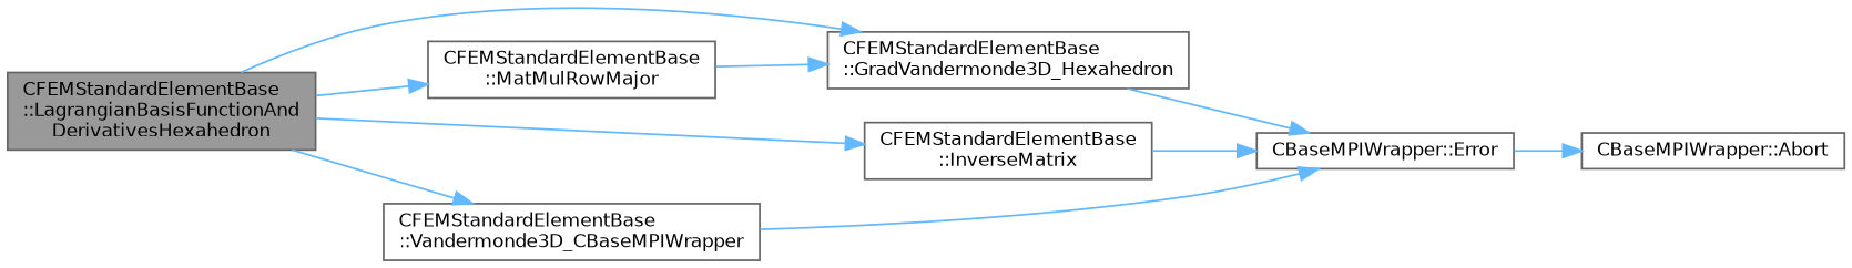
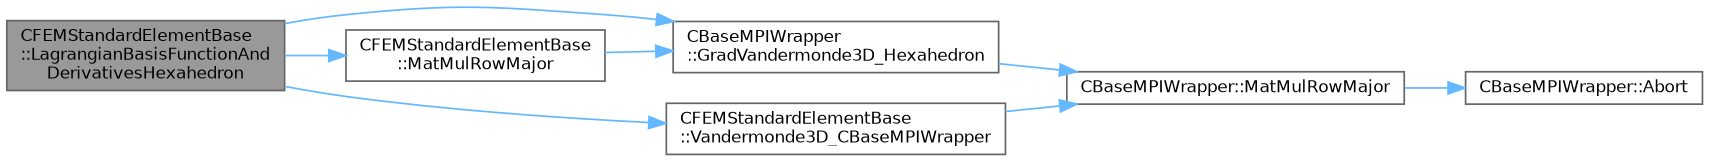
  digraph {
    rankdir=LR
    node [color=grey40 fillcolor=white fontname=Helvetica fontsize=10 shape=box style=filled]
    edge [color=steelblue1 fontname=Helvetica fontsize=10 labelfontname=Helvetica labelfontsize=10 style=solid]
    n1 [color=gray40 fillcolor=grey60 fontcolor=black height=0.2 label="CFEMStandardElementBase\l::LagrangianBasisFunctionAnd\lDerivativesHexahedron" width=0.4]
-   n2 [height=0.2 label="CFEMStandardElementBase\l::GradVandermonde3D_Hexahedron" width=0.4]
-   n3 [height=0.2 label="CFEMStandardElementBase\l::InverseMatrix" width=0.4]
+   n2 [height=0.2 label="CBaseMPIWrapper\l::GradVandermonde3D_Hexahedron" width=0.4]
    n4 [height=0.2 label="CFEMStandardElementBase\l::MatMulRowMajor" width=0.4]
    n5 [height=0.2 label="CFEMStandardElementBase\l::Vandermonde3D_CBaseMPIWrapper" width=0.4]
-   n6 [height=0.2 label="CBaseMPIWrapper::Error" width=0.4]
+   n6 [height=0.2 label="CBaseMPIWrapper::MatMulRowMajor" width=0.4]
    n7 [height=0.2 label="CBaseMPIWrapper::Abort" width=0.4]
    n1 -> n2
-   n1 -> n3
    n1 -> n4
    n1 -> n5
    n2 -> n6
-   n3 -> n6
    n4 -> n2
    n5 -> n6
    n6 -> n7
  }
